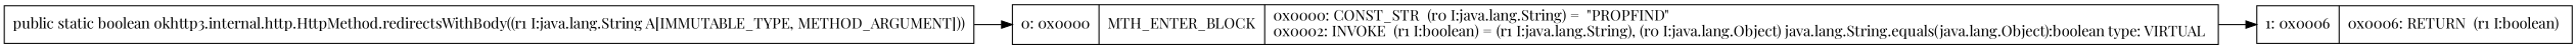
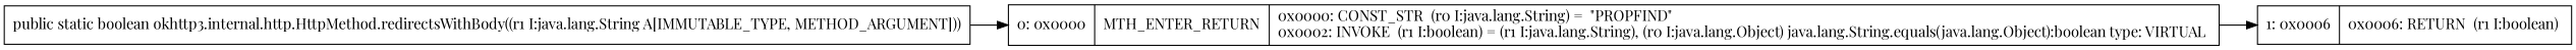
  digraph {
    rankdir=LR
    fontname="Playfair Display"
    node [shape=record fontname="Playfair Display"]
    edge [fontname="Playfair Display"]
-   n1 [label="{0\:\ 0x0000|MTH_ENTER_BLOCK\l|0x0000: CONST_STR  (r0 I:java.lang.String) =  \"PROPFIND\" \l0x0002: INVOKE  (r1 I:boolean) = (r1 I:java.lang.String), (r0 I:java.lang.Object) java.lang.String.equals(java.lang.Object):boolean type: VIRTUAL \l}"]
+   n1 [label="{0\:\ 0x0000|MTH_ENTER_RETURN\l|0x0000: CONST_STR  (r0 I:java.lang.String) =  \"PROPFIND\" \l0x0002: INVOKE  (r1 I:boolean) = (r1 I:java.lang.String), (r0 I:java.lang.Object) java.lang.String.equals(java.lang.Object):boolean type: VIRTUAL \l}"]
    n2 [label="{1\:\ 0x0006|0x0006: RETURN  (r1 I:boolean) \l}"]
    n3 [label="{public static boolean okhttp3.internal.http.HttpMethod.redirectsWithBody((r1 I:java.lang.String A[IMMUTABLE_TYPE, METHOD_ARGUMENT])) }"]
    n1 -> n2
    n3 -> n1
  }
